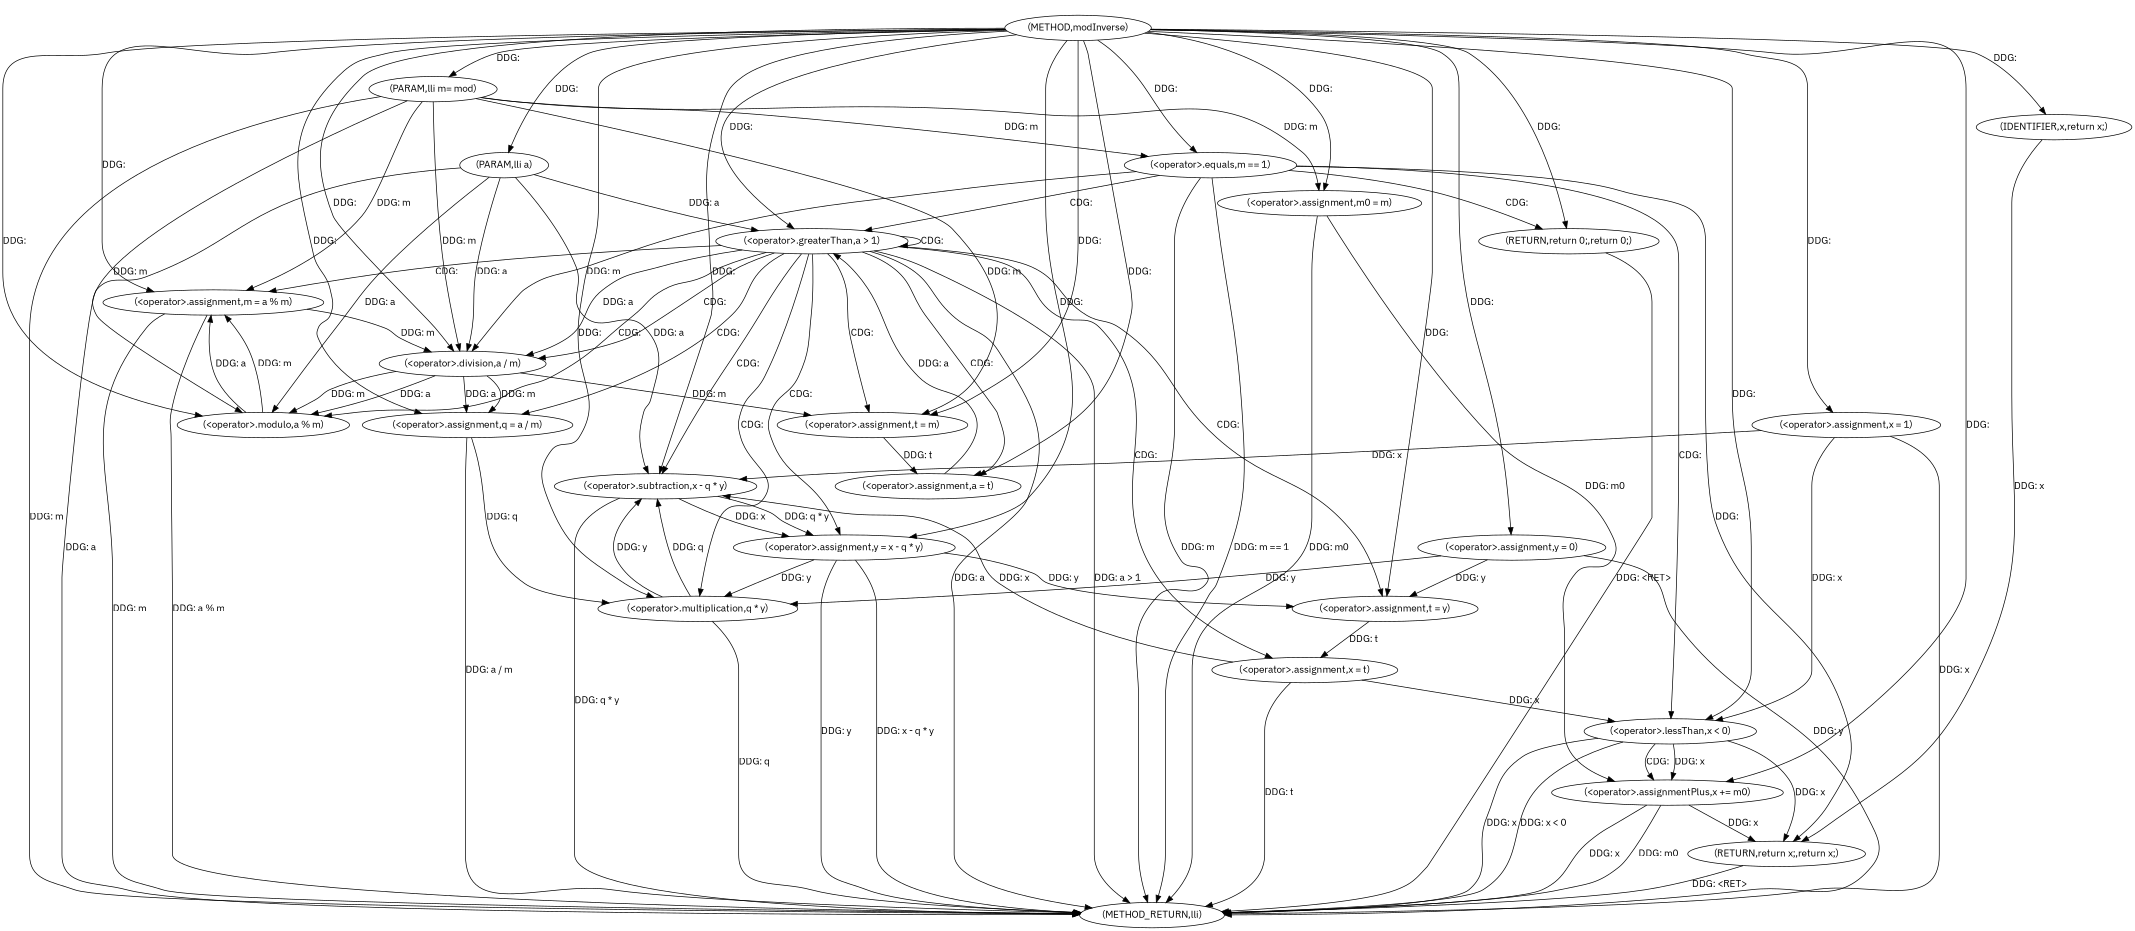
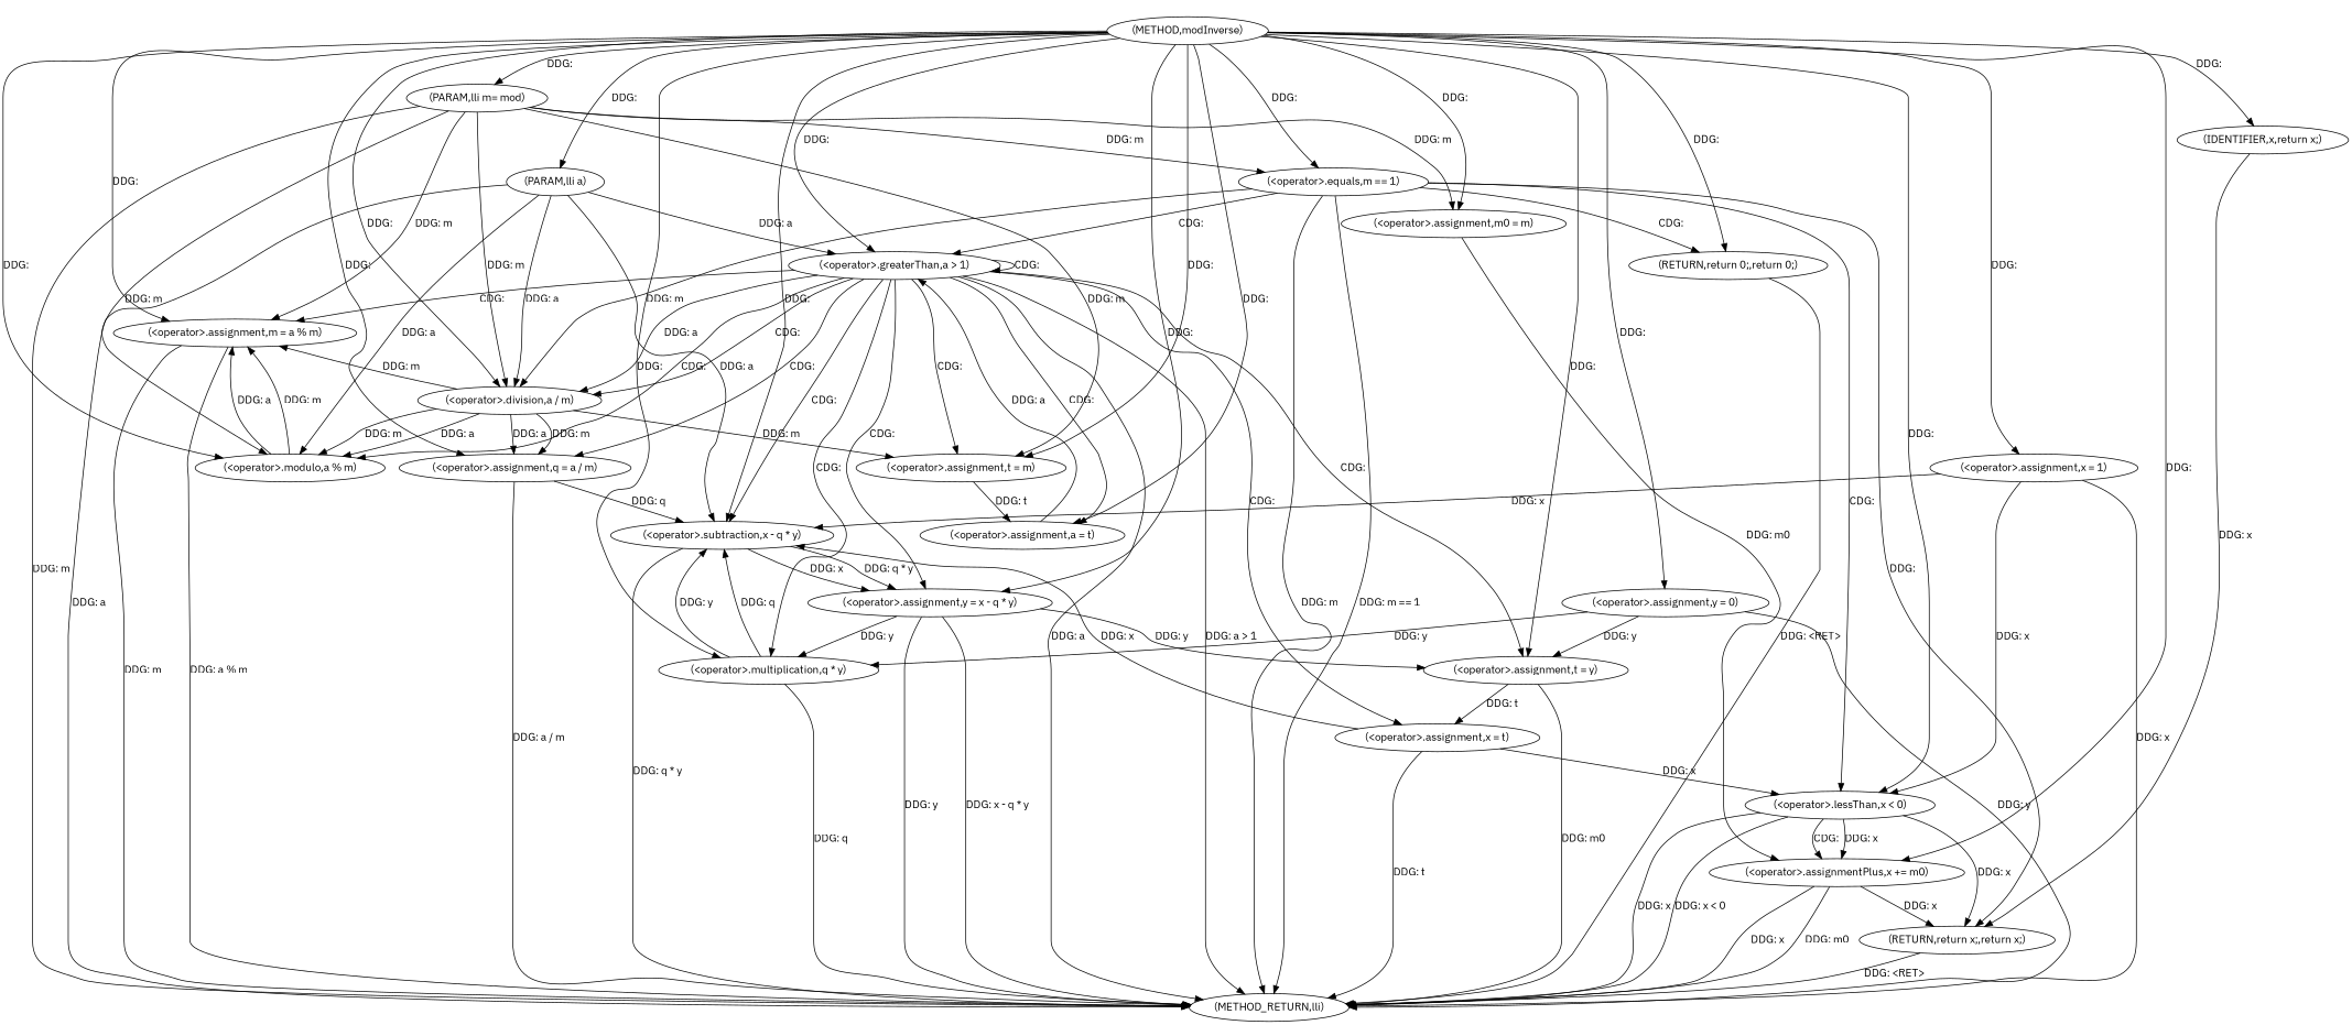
  digraph {
    fontname="IBM Plex Sans"
    node [fontname="IBM Plex Sans"]
    edge [fontname="IBM Plex Sans"]
    n1 [label="(METHOD,modInverse)"]
    n2 [label="(PARAM,lli a)"]
    n3 [label="(PARAM,lli m= mod)"]
    n4 [label="(<operator>.assignment,m0 = m)"]
    n5 [label="(<operator>.assignment,y = 0)"]
    n6 [label="(<operator>.assignment,x = 1)"]
    n7 [label="(<operator>.equals,m == 1)"]
    n8 [label="(RETURN,return 0;,return 0;)"]
    n9 [label="(<operator>.greaterThan,a > 1)"]
    n10 [label="(<operator>.lessThan,x < 0)"]
    n11 [label="(<operator>.assignmentPlus,x += m0)"]
    n12 [label="(IDENTIFIER,x,return x;)"]
    n13 [label="(<operator>.assignment,q = a / m)"]
    n14 [label="(<operator>.assignment,t = m)"]
    n15 [label="(<operator>.assignment,t = y)"]
    n16 [label="(<operator>.assignment,y = x - q * y)"]
    n17 [label="(<operator>.assignment,m = a % m)"]
    n18 [label="(<operator>.assignment,a = t)"]
    n19 [label="(<operator>.division,a / m)"]
    n20 [label="(<operator>.subtraction,x - q * y)"]
    n21 [label="(<operator>.modulo,a % m)"]
    n22 [label="(<operator>.multiplication,q * y)"]
    n23 [label="(METHOD_RETURN,lli)"]
    n24 [label="(RETURN,return x;,return x;)"]
    n25 [label="(<operator>.assignment,x = t)"]
    n1 -> n2 [label="DDG: "]
    n1 -> n3 [label="DDG: "]
    n1 -> n4 [label="DDG: "]
    n1 -> n5 [label="DDG: "]
    n1 -> n6 [label="DDG: "]
    n1 -> n7 [label="DDG: "]
    n1 -> n8 [label="DDG: "]
    n1 -> n9 [label="DDG: "]
    n1 -> n10 [label="DDG: "]
    n1 -> n11 [label="DDG: "]
    n1 -> n12 [label="DDG: "]
    n1 -> n13 [label="DDG: "]
    n1 -> n14 [label="DDG: "]
    n1 -> n15 [label="DDG: "]
    n1 -> n16 [label="DDG: "]
    n1 -> n17 [label="DDG: "]
    n1 -> n18 [label="DDG: "]
    n1 -> n19 [label="DDG: "]
    n1 -> n20 [label="DDG: "]
    n1 -> n21 [label="DDG: "]
    n1 -> n22 [label="DDG: "]
    n2 -> n9 [label="DDG: a"]
    n2 -> n19 [label="DDG: a"]
    n2 -> n20 [label="DDG: a"]
    n2 -> n21 [label="DDG: a"]
    n2 -> n23 [label="DDG: a"]
    n3 -> n4 [label="DDG: m"]
    n3 -> n7 [label="DDG: m"]
    n3 -> n14 [label="DDG: m"]
    n3 -> n17 [label="DDG: m"]
    n3 -> n19 [label="DDG: m"]
    n3 -> n21 [label="DDG: m"]
    n3 -> n23 [label="DDG: m"]
    n4 -> n11 [label="DDG: m0"]
-   n4 -> n23 [label="DDG: m0"]
+   n15 -> n23 [label="DDG: m0"]
    n5 -> n15 [label="DDG: y"]
    n5 -> n22 [label="DDG: y"]
    n5 -> n23 [label="DDG: y"]
    n6 -> n10 [label="DDG: x"]
    n6 -> n20 [label="DDG: x"]
    n6 -> n23 [label="DDG: x"]
    n7 -> n8 [label="CDG: "]
    n7 -> n9 [label="CDG: "]
    n7 -> n10 [label="CDG: "]
    n7 -> n19 [label="DDG: m"]
    n7 -> n23 [label="DDG: m"]
    n7 -> n23 [label="DDG: m == 1"]
    n7 -> n24 [label="DDG: "]
    n8 -> n23 [label="DDG: <RET>"]
    n9 -> n9 [label="CDG: "]
    n9 -> n13 [label="CDG: "]
    n9 -> n14 [label="CDG: "]
    n9 -> n15 [label="CDG: "]
    n9 -> n16 [label="CDG: "]
    n9 -> n17 [label="CDG: "]
    n9 -> n18 [label="CDG: "]
    n9 -> n19 [label="DDG: a"]
    n9 -> n19 [label="CDG: "]
    n9 -> n20 [label="CDG: "]
    n9 -> n21 [label="CDG: "]
    n9 -> n22 [label="CDG: "]
    n9 -> n23 [label="DDG: a"]
    n9 -> n23 [label="DDG: a > 1"]
    n9 -> n25 [label="CDG: "]
    n10 -> n11 [label="DDG: x"]
    n10 -> n11 [label="CDG: "]
    n10 -> n23 [label="DDG: x"]
    n10 -> n23 [label="DDG: x < 0"]
    n10 -> n24 [label="DDG: x"]
    n11 -> n23 [label="DDG: x"]
    n11 -> n23 [label="DDG: m0"]
    n11 -> n24 [label="DDG: x"]
    n12 -> n24 [label="DDG: x"]
-   n13 -> n22 [label="DDG: q"]
+   n13 -> n20 [label="DDG: q"]
    n13 -> n23 [label="DDG: a / m"]
    n14 -> n18 [label="DDG: t"]
    n15 -> n25 [label="DDG: t"]
    n16 -> n15 [label="DDG: y"]
    n16 -> n22 [label="DDG: y"]
    n16 -> n23 [label="DDG: y"]
    n16 -> n23 [label="DDG: x - q * y"]
-   n17 -> n19 [label="DDG: m"]
+   n19 -> n17 [label="DDG: m"]
    n17 -> n23 [label="DDG: m"]
    n17 -> n23 [label="DDG: a % m"]
    n18 -> n9 [label="DDG: a"]
    n19 -> n13 [label="DDG: a"]
    n19 -> n13 [label="DDG: m"]
    n19 -> n14 [label="DDG: m"]
    n19 -> n21 [label="DDG: a"]
    n19 -> n21 [label="DDG: m"]
    n20 -> n16 [label="DDG: q * y"]
    n20 -> n16 [label="DDG: x"]
    n20 -> n23 [label="DDG: q * y"]
    n21 -> n17 [label="DDG: m"]
    n21 -> n17 [label="DDG: a"]
    n22 -> n20 [label="DDG: y"]
    n22 -> n20 [label="DDG: q"]
    n22 -> n23 [label="DDG: q"]
    n24 -> n23 [label="DDG: <RET>"]
    n25 -> n10 [label="DDG: x"]
    n25 -> n20 [label="DDG: x"]
    n25 -> n23 [label="DDG: t"]
  }
